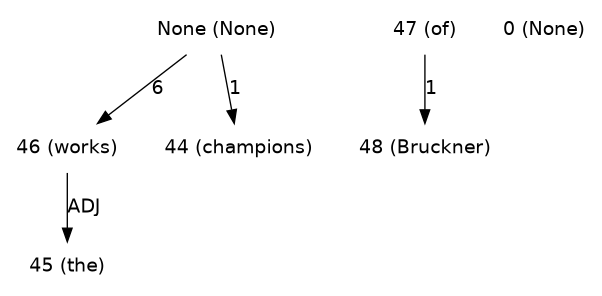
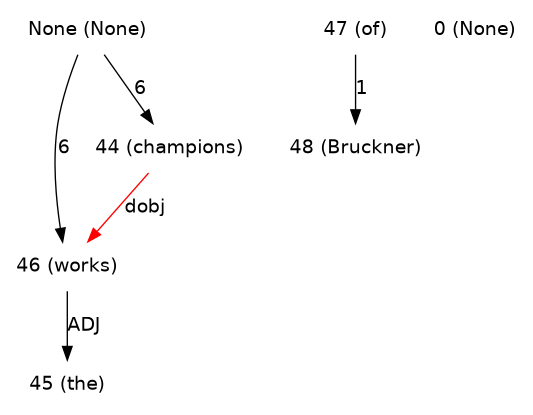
  digraph {
    fontname="DejaVu Sans"
    node [fontname="DejaVu Sans" shape=plaintext]
    edge [dir=forward fontname="DejaVu Sans"]
    n1 [label="None (None)"]
    n2 [label="46 (works)"]
    n3 [label="44 (champions)"]
    n4 [label="45 (the)"]
    n5 [label="47 (of)"]
    n6 [label="48 (Bruckner)"]
    n7 [label="0 (None)"]
    n1 -> n2 [label=6]
-   n1 -> n3 [label=1]
+   n1 -> n3 [label=6]
    n2 -> n4 [label=ADJ]
+   n3 -> n2 [color=red label=dobj]
    n5 -> n6 [label=1]
  }
